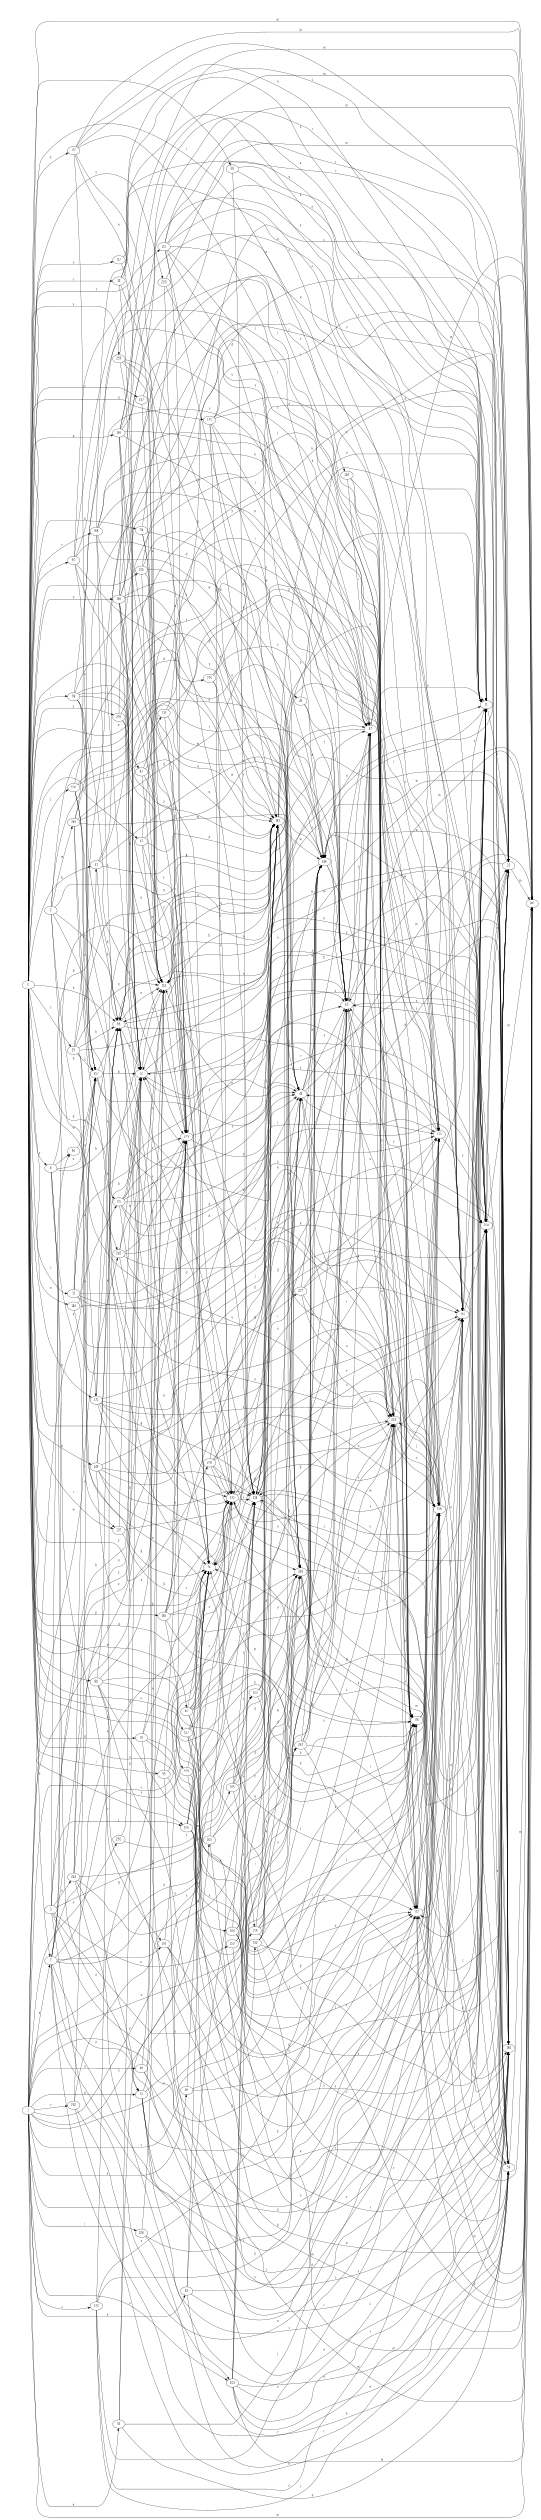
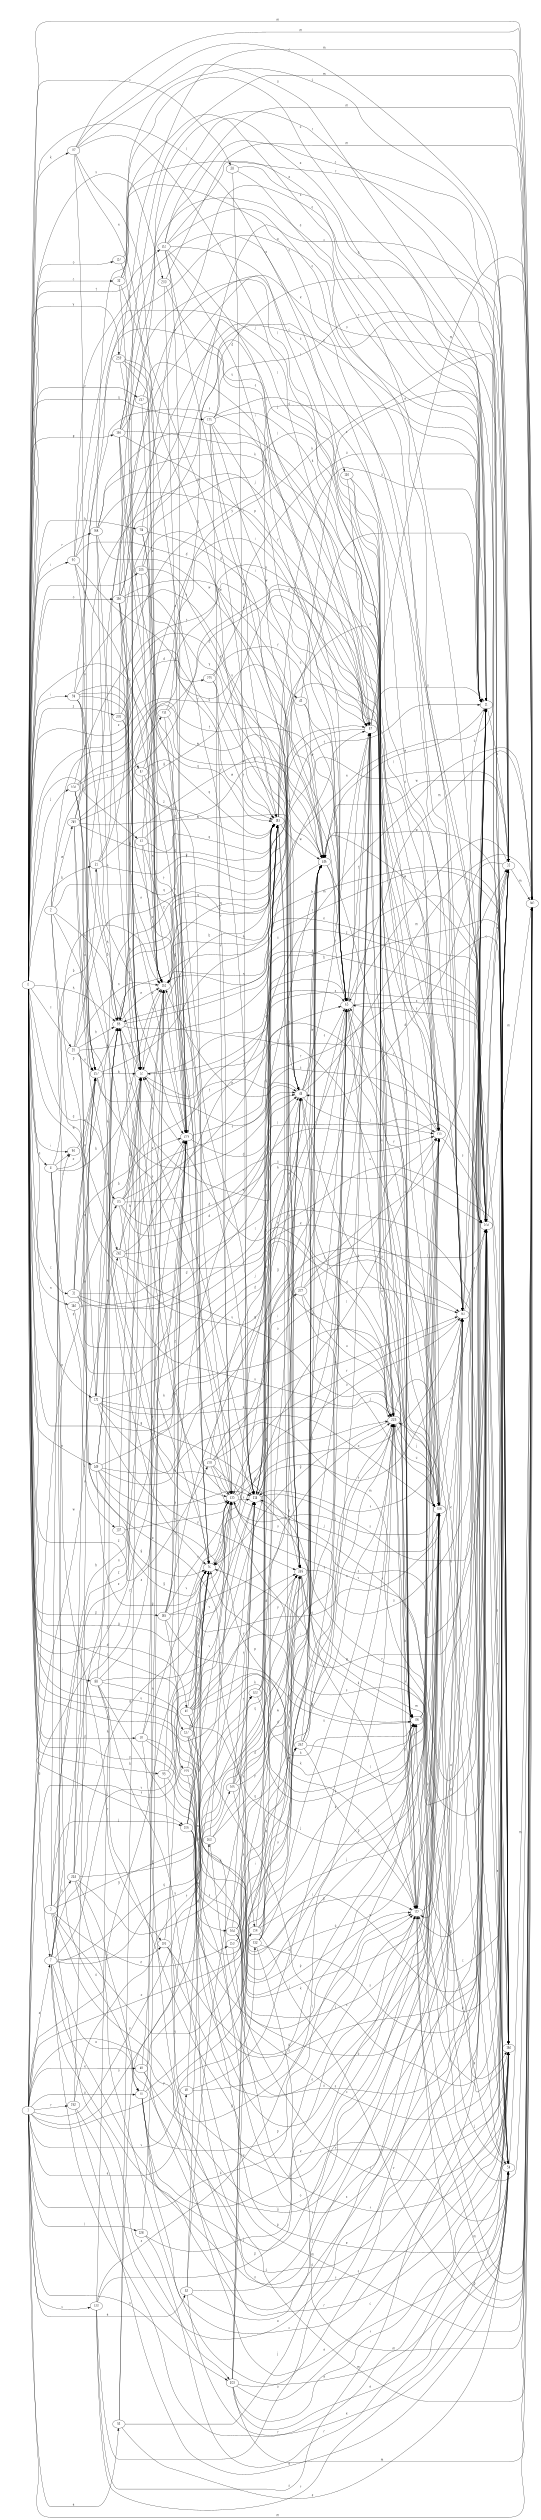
  strict digraph {
    fontname="Comic Neue"
    rankdir=LR
    node [fontname="Comic Neue"]
    edge [fontname="Comic Neue"]
    0
    4
    7
    21
    25
    28
    31
    32
    38
    40
    43
    63
    76
    86
    87
    88
    90
    94
    95
    96
    104
    105
    106
    114
    117
    118
    126
    127
    140
    144
    149
    156
    157
    159
    165
    166
    171
    173
    175
    188
    200
    212
    223
    227
    242
    259
    264
    275
    276
    277
    278
    10
    22
    107
    151
    193
    257
    279
    183
    108
    161
    194
    235
    269
    65
    11
    54
    33
    204
    97
    225
    214
    130
    246
    44
    172
    1
    45
    48
    52
    53
    128
    160
    192
    203
    230
    232
-   250
    254
    265
    267
    2
    233
    245
    3
    150
    224
    0 -> 4 [label=a]
    0 -> 7 [label=a]
    0 -> 21 [label=b]
    0 -> 25 [label=c]
    0 -> 28 [label=c]
    0 -> 31 [label=c]
    0 -> 32 [label=c]
    0 -> 38 [label=d]
    0 -> 40 [label=d]
    0 -> 43 [label=d]
    0 -> 63 [label=f]
    0 -> 76 [label=g]
    0 -> 86 [label=h]
    0 -> 87 [label=i]
    0 -> 88 [label=i]
    0 -> 90 [label=i]
    0 -> 94 [label=i]
    0 -> 95 [label=i]
-   0 -> 107 [label=i]
+   0 -> 96 [label=i]
    0 -> 104 [label=j]
    0 -> 105 [label=j]
    0 -> 106 [label=j]
    0 -> 114 [label=k]
    0 -> 117 [label=k]
    0 -> 118 [label=k]
    0 -> 126 [label=l]
    0 -> 127 [label=l]
    0 -> 140 [label=m]
    0 -> 144 [label=n]
    0 -> 149 [label=n]
    0 -> 156 [label=o]
    0 -> 157 [label=o]
    0 -> 159 [label=o]
    0 -> 165 [label=p]
    0 -> 166 [label=p]
    0 -> 171 [label=p]
    0 -> 173 [label=q]
    0 -> 175 [label=q]
    0 -> 188 [label=r]
    0 -> 200 [label=s]
    0 -> 212 [label=t]
    0 -> 223 [label=u]
    0 -> 227 [label=v]
    0 -> 242 [label=w]
    0 -> 259 [label=y]
    0 -> 264 [label=y]
    0 -> 275 [label=z]
    0 -> 276 [label=z]
    0 -> 277 [label=z]
    0 -> 278 [label=z]
    4 -> 96 [label=i]
    4 -> 10 [label=a]
    4 -> 22 [label=b]
    4 -> 107 [label=j]
    4 -> 151 [label=n]
    4 -> 193 [label=r]
    4 -> 257 [label=x]
    7 -> 76 [label=g]
    7 -> 96 [label=i]
    7 -> 10 [label=a]
    7 -> 22 [label=b]
    7 -> 193 [label=r]
    7 -> 279 [label=z]
    7 -> 183 [label=q]
    7 -> 108 [label=j]
    7 -> 161 [label=o]
    7 -> 194 [label=r]
    7 -> 235 [label=v]
    7 -> 269 [label=y]
    21 -> 86 [label=h]
    21 -> 183 [label=q]
    21 -> 65 [label=f]
    21 -> 11 [label=a]
    21 -> 54 [label=e]
    25 -> 76 [label=g]
    25 -> 86 [label=h]
    25 -> 151 [label=n]
    25 -> 257 [label=x]
    25 -> 33 [label=c]
    25 -> 204 [label=s]
    25 -> 97 [label=i]
    25 -> 225 [label=u]
    28 -> 161 [label=o]
    28 -> 11 [label=a]
    28 -> 214 [label=t]
    31 -> 257 [label=x]
    31 -> 183 [label=q]
    31 -> 161 [label=o]
    31 -> 194 [label=r]
    31 -> 65 [label=f]
    31 -> 204 [label=s]
    31 -> 130 [label=l]
    32 -> 22 [label=b]
    32 -> 183 [label=q]
    32 -> 161 [label=o]
    32 -> 11 [label=a]
    32 -> 204 [label=s]
    38 -> 151 [label=n]
    38 -> 108 [label=j]
    38 -> 235 [label=v]
    38 -> 54 [label=e]
    38 -> 130 [label=l]
    40 -> 76 [label=g]
    40 -> 118 [label=k]
    40 -> 235 [label=v]
    40 -> 65 [label=f]
    40 -> 33 [label=c]
    40 -> 204 [label=s]
    40 -> 97 [label=i]
    40 -> 225 [label=u]
    43 -> 65 [label=f]
    43 -> 54 [label=e]
    43 -> 246 [label=w]
    63 -> 76 [label=g]
    63 -> 151 [label=n]
    63 -> 183 [label=q]
    63 -> 225 [label=u]
    63 -> 246 [label=w]
    76 -> 86 [label=h]
    76 -> 235 [label=v]
    86 -> 22 [label=b]
    86 -> 151 [label=n]
    86 -> 183 [label=q]
    86 -> 108 [label=j]
    86 -> 194 [label=r]
    86 -> 11 [label=a]
    87 -> 151 [label=n]
    87 -> 279 [label=z]
    87 -> 183 [label=q]
    87 -> 97 [label=i]
    88 -> 86 [label=h]
    88 -> 118 [label=k]
    88 -> 140 [label=m]
    88 -> 279 [label=z]
    88 -> 269 [label=y]
    88 -> 54 [label=e]
    88 -> 204 [label=s]
    90 -> 257 [label=x]
    90 -> 279 [label=z]
    90 -> 183 [label=q]
    90 -> 108 [label=j]
    90 -> 161 [label=o]
    90 -> 225 [label=u]
    90 -> 44 [label=d]
    94 -> 22 [label=b]
    94 -> 257 [label=x]
    94 -> 279 [label=z]
    94 -> 183 [label=q]
    94 -> 235 [label=v]
    94 -> 269 [label=y]
    94 -> 65 [label=f]
    94 -> 214 [label=t]
    95 -> 279 [label=z]
    95 -> 194 [label=r]
    95 -> 235 [label=v]
    95 -> 225 [label=u]
    96 -> 257 [label=x]
    104 -> 76 [label=g]
    104 -> 257 [label=x]
    104 -> 235 [label=v]
    104 -> 65 [label=f]
    104 -> 97 [label=i]
    104 -> 246 [label=w]
    105 -> 151 [label=n]
    105 -> 183 [label=q]
    105 -> 269 [label=y]
    105 -> 33 [label=c]
    105 -> 97 [label=i]
    106 -> 76 [label=g]
    106 -> 140 [label=m]
    106 -> 161 [label=o]
    106 -> 235 [label=v]
    106 -> 214 [label=t]
    106 -> 130 [label=l]
    114 -> 151 [label=n]
    114 -> 279 [label=z]
    114 -> 11 [label=a]
    114 -> 44 [label=d]
    117 -> 140 [label=m]
    117 -> 151 [label=n]
    117 -> 257 [label=x]
    117 -> 235 [label=v]
    117 -> 11 [label=a]
    117 -> 33 [label=c]
    117 -> 97 [label=i]
    118 -> 76 [label=g]
    118 -> 108 [label=j]
    118 -> 33 [label=c]
    118 -> 130 [label=l]
    126 -> 161 [label=o]
    126 -> 97 [label=i]
    126 -> 130 [label=l]
    127 -> 76 [label=g]
    127 -> 118 [label=k]
    127 -> 269 [label=y]
    127 -> 11 [label=a]
    127 -> 33 [label=c]
    127 -> 172 [label=p]
    140 -> 151 [label=n]
    140 -> 172 [label=p]
    144 -> 257 [label=x]
    144 -> 108 [label=j]
    144 -> 44 [label=d]
    149 -> 76 [label=g]
    149 -> 86 [label=h]
    149 -> 22 [label=b]
    149 -> 108 [label=j]
    149 -> 161 [label=o]
    149 -> 204 [label=s]
    149 -> 214 [label=t]
    149 -> 172 [label=p]
    156 -> 22 [label=b]
    156 -> 279 [label=z]
    156 -> 183 [label=q]
    156 -> 108 [label=j]
    156 -> 235 [label=v]
    156 -> 269 [label=y]
    156 -> 11 [label=a]
    156 -> 204 [label=s]
    156 -> 130 [label=l]
    156 -> 246 [label=w]
    157 -> 22 [label=b]
    157 -> 33 [label=c]
    159 -> 76 [label=g]
    159 -> 54 [label=e]
    159 -> 130 [label=l]
    165 -> 118 [label=k]
    165 -> 279 [label=z]
    165 -> 108 [label=j]
    165 -> 161 [label=o]
    165 -> 235 [label=v]
    165 -> 97 [label=i]
    165 -> 225 [label=u]
    165 -> 246 [label=w]
    166 -> 76 [label=g]
    166 -> 118 [label=k]
    166 -> 140 [label=m]
    166 -> 22 [label=b]
    166 -> 194 [label=r]
    166 -> 11 [label=a]
    166 -> 97 [label=i]
    166 -> 214 [label=t]
    166 -> 130 [label=l]
    171 -> 86 [label=h]
    171 -> 151 [label=n]
    171 -> 108 [label=j]
    171 -> 269 [label=y]
    171 -> 54 [label=e]
    171 -> 225 [label=u]
    171 -> 214 [label=t]
    171 -> 172 [label=p]
    173 -> 118 [label=k]
    173 -> 183 [label=q]
    173 -> 194 [label=r]
    173 -> 235 [label=v]
    173 -> 65 [label=f]
    173 -> 33 [label=c]
    173 -> 204 [label=s]
    173 -> 246 [label=w]
    175 -> 140 [label=m]
    175 -> 22 [label=b]
    175 -> 279 [label=z]
    175 -> 65 [label=f]
    175 -> 204 [label=s]
    175 -> 130 [label=l]
    175 -> 44 [label=d]
    175 -> 172 [label=p]
    188 -> 76 [label=g]
    188 -> 86 [label=h]
    188 -> 118 [label=k]
    188 -> 11 [label=a]
    188 -> 130 [label=l]
    188 -> 246 [label=w]
    188 -> 172 [label=p]
    200 -> 140 [label=m]
    200 -> 279 [label=z]
    200 -> 65 [label=f]
    212 -> 140 [label=m]
    212 -> 279 [label=z]
    212 -> 161 [label=o]
    212 -> 194 [label=r]
    212 -> 269 [label=y]
    212 -> 33 [label=c]
    212 -> 97 [label=i]
    212 -> 130 [label=l]
    212 -> 44 [label=d]
    223 -> 118 [label=k]
    223 -> 183 [label=q]
    223 -> 269 [label=y]
    227 -> 151 [label=n]
    227 -> 97 [label=i]
    242 -> 22 [label=b]
    242 -> 279 [label=z]
    242 -> 54 [label=e]
    242 -> 97 [label=i]
    242 -> 225 [label=u]
    242 -> 44 [label=d]
    259 -> 140 [label=m]
    259 -> 22 [label=b]
    259 -> 279 [label=z]
    259 -> 183 [label=q]
    259 -> 214 [label=t]
    264 -> 108 [label=j]
    264 -> 194 [label=r]
    264 -> 65 [label=f]
    264 -> 11 [label=a]
    264 -> 225 [label=u]
    264 -> 214 [label=t]
    275 -> 235 [label=v]
    275 -> 269 [label=y]
    275 -> 65 [label=f]
    275 -> 11 [label=a]
    276 -> 22 [label=b]
    276 -> 151 [label=n]
    276 -> 130 [label=l]
    276 -> 44 [label=d]
    277 -> 108 [label=j]
    277 -> 161 [label=o]
    277 -> 33 [label=c]
    277 -> 225 [label=u]
    277 -> 246 [label=w]
    278 -> 140 [label=m]
    278 -> 108 [label=j]
    278 -> 161 [label=o]
    278 -> 235 [label=v]
    278 -> 204 [label=s]
    278 -> 130 [label=l]
    278 -> 44 [label=d]
    10 -> 151 [label=n]
    10 -> 108 [label=j]
    10 -> 65 [label=f]
    10 -> 11 [label=a]
    10 -> 54 [label=e]
    10 -> 172 [label=p]
    22 -> 151 [label=n]
    22 -> 65 [label=f]
    22 -> 204 [label=s]
    22 -> 214 [label=t]
    107 -> 76 [label=g]
    107 -> 22 [label=b]
    107 -> 235 [label=v]
    151 -> 279 [label=z]
    151 -> 183 [label=q]
    151 -> 33 [label=c]
    193 -> 279 [label=z]
    193 -> 161 [label=o]
    193 -> 194 [label=r]
    193 -> 172 [label=p]
    257 -> 86 [label=h]
    257 -> 22 [label=b]
    257 -> 194 [label=r]
-   22 -> 11 [label=a]
+   257 -> 11 [label=a]
    257 -> 204 [label=s]
    279 -> 76 [label=g]
    279 -> 204 [label=s]
    279 -> 44 [label=d]
    183 -> 22 [label=b]
    183 -> 161 [label=o]
    183 -> 269 [label=y]
    183 -> 11 [label=a]
    183 -> 130 [label=l]
    183 -> 246 [label=w]
    183 -> 44 [label=d]
    108 -> 86 [label=h]
    108 -> 161 [label=o]
    108 -> 65 [label=f]
    108 -> 54 [label=e]
    108 -> 225 [label=u]
    108 -> 172 [label=p]
    161 -> 235 [label=v]
    161 -> 11 [label=a]
    161 -> 33 [label=c]
    161 -> 204 [label=s]
    161 -> 214 [label=t]
    194 -> 86 [label=h]
    194 -> 22 [label=b]
    194 -> 204 [label=s]
    194 -> 246 [label=w]
    235 -> 86 [label=h]
    235 -> 108 [label=j]
    235 -> 161 [label=o]
    235 -> 204 [label=s]
    235 -> 225 [label=u]
    235 -> 214 [label=t]
    269 -> 118 [label=k]
    269 -> 140 [label=m]
    269 -> 194 [label=r]
    269 -> 11 [label=a]
    65 -> 76 [label=g]
    65 -> 118 [label=k]
    65 -> 140 [label=m]
    65 -> 204 [label=s]
    65 -> 97 [label=i]
    65 -> 225 [label=u]
    11 -> 76 [label=g]
    11 -> 33 [label=c]
    11 -> 214 [label=t]
    11 -> 246 [label=w]
    11 -> 172 [label=p]
    54 -> 140 [label=m]
    54 -> 279 [label=z]
    54 -> 108 [label=j]
    54 -> 225 [label=u]
    33 -> 86 [label=h]
    33 -> 140 [label=m]
    33 -> 65 [label=f]
    33 -> 204 [label=s]
    33 -> 214 [label=t]
    33 -> 246 [label=w]
    33 -> 44 [label=d]
    33 -> 172 [label=p]
    204 -> 140 [label=m]
    204 -> 151 [label=n]
    204 -> 194 [label=r]
    204 -> 235 [label=v]
    204 -> 65 [label=f]
    204 -> 54 [label=e]
    204 -> 33 [label=c]
    204 -> 246 [label=w]
    204 -> 172 [label=p]
    97 -> 86 [label=h]
    97 -> 140 [label=m]
    97 -> 108 [label=j]
    97 -> 65 [label=f]
    97 -> 11 [label=a]
    97 -> 225 [label=u]
    225 -> 76 [label=g]
    225 -> 118 [label=k]
    225 -> 22 [label=b]
    225 -> 108 [label=j]
    225 -> 54 [label=e]
    225 -> 44 [label=d]
    225 -> 172 [label=p]
    214 -> 183 [label=q]
    214 -> 161 [label=o]
    214 -> 194 [label=r]
    214 -> 204 [label=s]
    214 -> 130 [label=l]
    214 -> 246 [label=w]
    130 -> 22 [label=b]
    130 -> 65 [label=f]
    130 -> 204 [label=s]
    246 -> 151 [label=n]
    246 -> 108 [label=j]
    246 -> 65 [label=f]
    44 -> 76 [label=g]
    44 -> 118 [label=k]
    44 -> 140 [label=m]
    44 -> 151 [label=n]
    44 -> 65 [label=f]
    44 -> 97 [label=i]
    44 -> 214 [label=t]
    44 -> 130 [label=l]
    44 -> 246 [label=w]
    172 -> 140 [label=m]
    172 -> 108 [label=j]
    172 -> 11 [label=a]
    172 -> 130 [label=l]
    1 -> 7 [label=a]
    1 -> 76 [label=g]
    1 -> 118 [label=k]
    1 -> 140 [label=m]
    1 -> 175 [label=q]
    1 -> 242 [label=w]
    1 -> 10 [label=a]
    1 -> 279 [label=z]
    1 -> 33 [label=c]
    1 -> 214 [label=t]
    1 -> 45 [label=e]
    1 -> 48 [label=e]
    1 -> 52 [label=e]
    1 -> 53 [label=e]
    1 -> 128 [label=l]
    1 -> 160 [label=o]
    1 -> 192 [label=r]
    1 -> 203 [label=s]
    1 -> 230 [label=v]
    1 -> 232 [label=v]
-   1 -> 250 [label=x]
    1 -> 254 [label=x]
    1 -> 265 [label=y]
    1 -> 267 [label=y]
    45 -> 76 [label=g]
    45 -> 118 [label=k]
    45 -> 225 [label=u]
    48 -> 151 [label=n]
    48 -> 161 [label=o]
    48 -> 194 [label=r]
    48 -> 97 [label=i]
    52 -> 76 [label=g]
    52 -> 108 [label=j]
    52 -> 269 [label=y]
    52 -> 54 [label=e]
    52 -> 130 [label=l]
    53 -> 22 [label=b]
    53 -> 108 [label=j]
    53 -> 54 [label=e]
    53 -> 214 [label=t]
    128 -> 151 [label=n]
    128 -> 194 [label=r]
    128 -> 172 [label=p]
    160 -> 235 [label=v]
    160 -> 269 [label=y]
    160 -> 204 [label=s]
    160 -> 44 [label=d]
    192 -> 257 [label=x]
    192 -> 11 [label=a]
    192 -> 54 [label=e]
    192 -> 246 [label=w]
    203 -> 140 [label=m]
    203 -> 183 [label=q]
    203 -> 194 [label=r]
    203 -> 269 [label=y]
    203 -> 54 [label=e]
    203 -> 33 [label=c]
    203 -> 204 [label=s]
    203 -> 214 [label=t]
    230 -> 86 [label=h]
    230 -> 161 [label=o]
    230 -> 194 [label=r]
    230 -> 204 [label=s]
    230 -> 225 [label=u]
    230 -> 172 [label=p]
    232 -> 140 [label=m]
    232 -> 183 [label=q]
    232 -> 204 [label=s]
    232 -> 225 [label=u]
    232 -> 246 [label=w]
    232 -> 44 [label=d]
-   250 -> 22 [label=b]
-   250 -> 214 [label=t]
    254 -> 118 [label=k]
    254 -> 140 [label=v]
    254 -> 183 [label=q]
    254 -> 108 [label=j]
    254 -> 204 [label=s]
    265 -> 183 [label=q]
    265 -> 97 [label=i]
    265 -> 214 [label=t]
    265 -> 246 [label=w]
    265 -> 44 [label=d]
    265 -> 172 [label=p]
    267 -> 65 [label=f]
    267 -> 97 [label=i]
    267 -> 225 [label=u]
    267 -> 130 [label=l]
    267 -> 246 [label=w]
    267 -> 172 [label=p]
    2 -> 86 [label=h]
    2 -> 171 [label=p]
    2 -> 183 [label=q]
    2 -> 65 [label=f]
    2 -> 214 [label=t]
    2 -> 254 [label=x]
    2 -> 233 [label=v]
    2 -> 245 [label=w]
    233 -> 279 [label=z]
    233 -> 11 [label=a]
    233 -> 246 [label=w]
    233 -> 172 [label=p]
    245 -> 118 [label=k]
    245 -> 257 [label=x]
+   245 -> 183 [label=q]
    245 -> 108 [label=j]
    245 -> 235 [label=v]
    245 -> 11 [label=a]
    245 -> 225 [label=u]
    245 -> 246 [label=w]
    3 -> 21 [label=b]
    3 -> 106 [label=j]
    3 -> 223 [label=u]
    3 -> 279 [label=z]
    3 -> 172 [label=p]
    3 -> 203 [label=s]
    3 -> 267 [label=y]
    3 -> 150 [label=n]
    3 -> 224 [label=u]
    150 -> 194 [label=r]
    150 -> 65 [label=f]
    150 -> 214 [label=t]
    224 -> 151 [label=n]
    224 -> 257 [label=x]
    224 -> 279 [label=z]
    224 -> 65 [label=f]
    224 -> 11 [label=a]
    224 -> 33 [label=c]
    224 -> 246 [label=w]
  }
